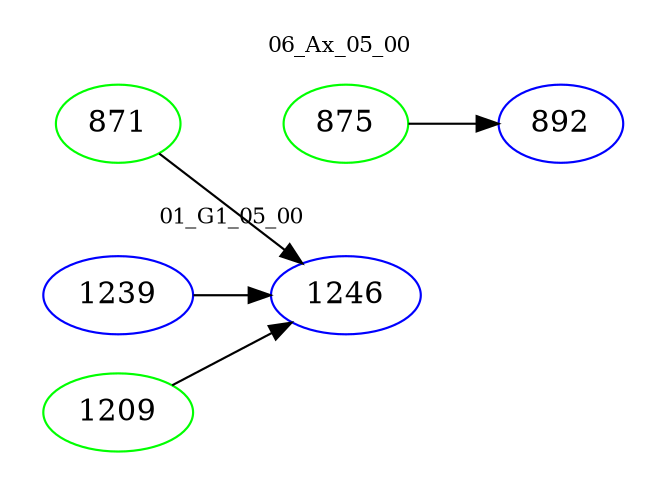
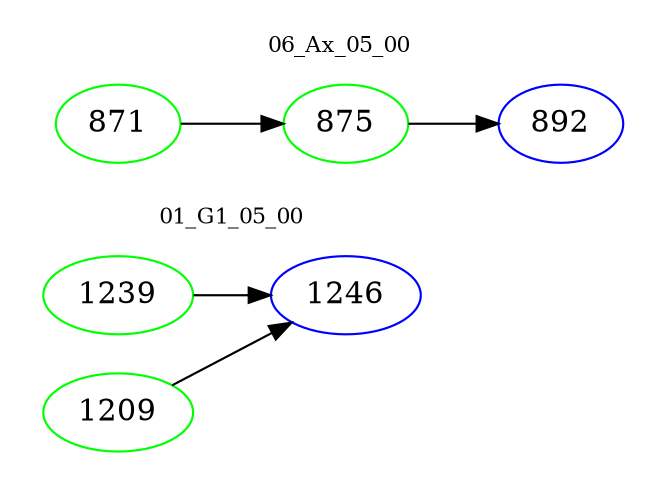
  digraph {
    rankdir=LR
    node [color=green]
    edge [color=black]
    n1 [label=871]
    n2 [label=875]
    n3 [color=blue label=892]
-   n4 [color=blue label=1239]
+   n4 [label=1239]
    n5 [label=1209]
    n6 [color=blue label=1246]
    subgraph cluster_1 {
      color=white
      fontsize=10
      label="06_Ax_05_00"
      n1
      n2
      n3
    }
    subgraph cluster_2 {
      color=white
      fontsize=10
      label="01_G1_05_00"
      n4
      n5
      n6
    }
-   n1 -> n6
+   n1 -> n2
    n2 -> n3
    n4 -> n6
    n5 -> n6
  }
